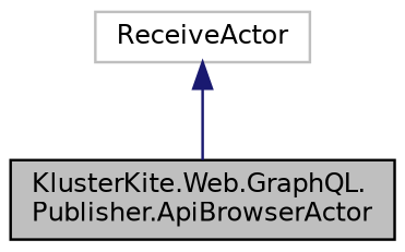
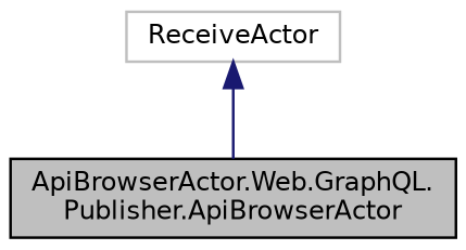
  digraph {
    node [fontname=Helvetica fontsize=10 shape=record style=filled]
-   n1 [color=black fillcolor=grey75 fontcolor=black height=0.2 label="KlusterKite.Web.GraphQL.\lPublisher.ApiBrowserActor" width=0.4]
+   n1 [color=black fillcolor=grey75 fontcolor=black height=0.2 label="ApiBrowserActor.Web.GraphQL.\lPublisher.ApiBrowserActor" width=0.4]
    n2 [color=grey75 fillcolor=white height=0.2 label=ReceiveActor width=0.4]
    n2 -> n1 [color=midnightblue dir=back fontname=Helvetica fontsize=10 labelfontname=Helvetica labelfontsize=10 style=solid]
  }
